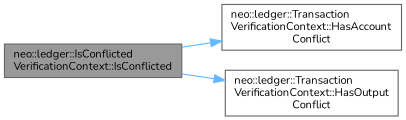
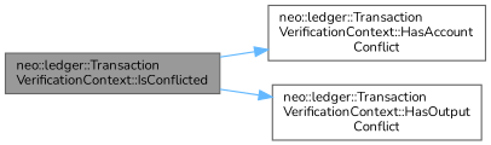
  digraph {
    rankdir=LR
    fontname=Nunito
    node [color=grey40 fillcolor=white fontname=Nunito fontsize=10 shape=box style=filled]
    edge [color=steelblue1 fontname=Nunito fontsize=10 labelfontname=Helvetica labelfontsize=10 style=solid]
-   n1 [color=gray40 fillcolor=grey60 fontcolor=black height=0.2 label="neo::ledger::IsConflicted\lVerificationContext::IsConflicted" width=0.4]
+   n1 [color=gray40 fillcolor=grey60 fontcolor=black height=0.2 label="neo::ledger::Transaction\lVerificationContext::IsConflicted" width=0.4]
    n2 [height=0.2 label="neo::ledger::Transaction\lVerificationContext::HasAccount\lConflict" width=0.4]
    n3 [height=0.2 label="neo::ledger::Transaction\lVerificationContext::HasOutput\lConflict" width=0.4]
    n1 -> n2
    n1 -> n3
  }
